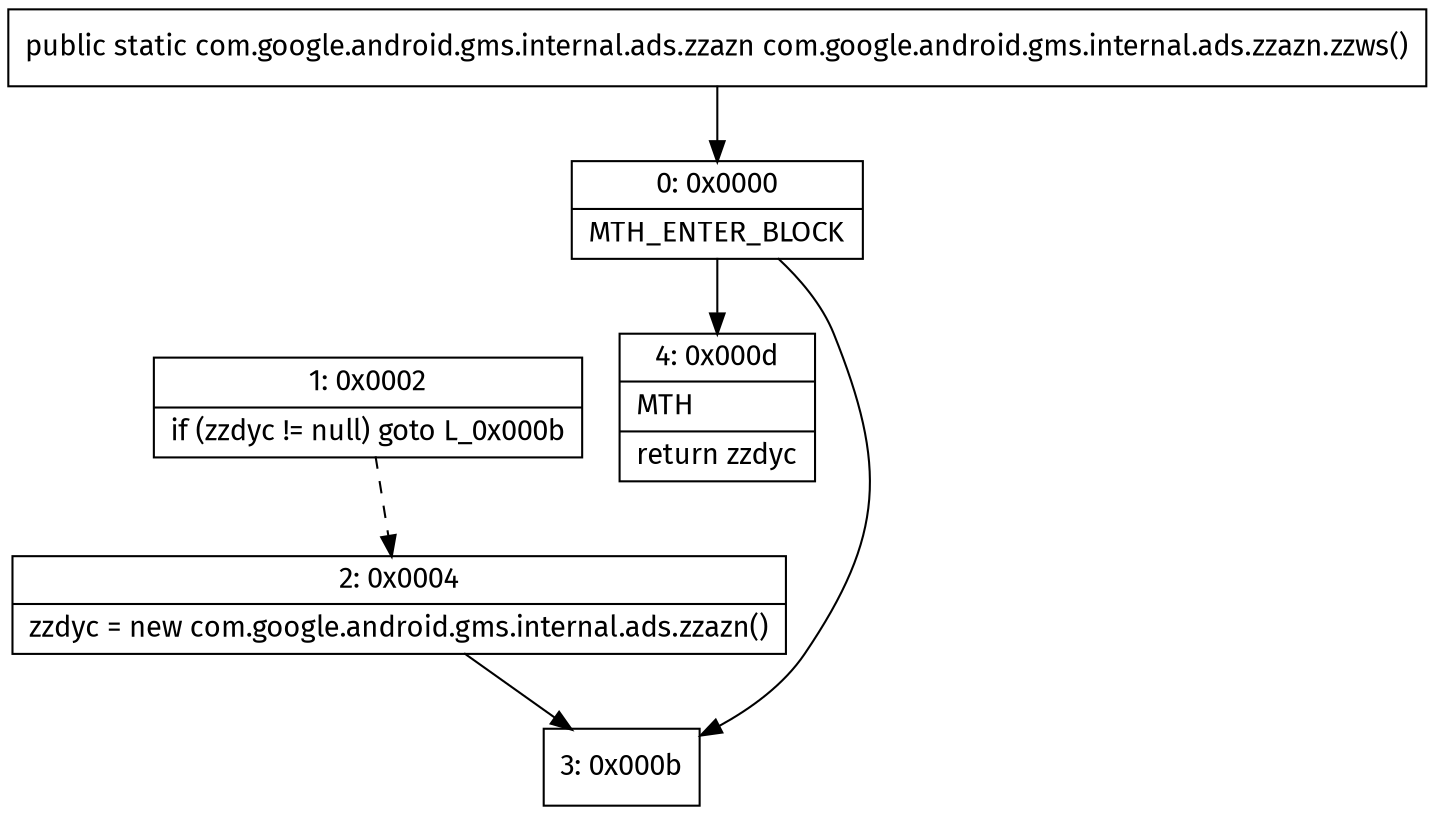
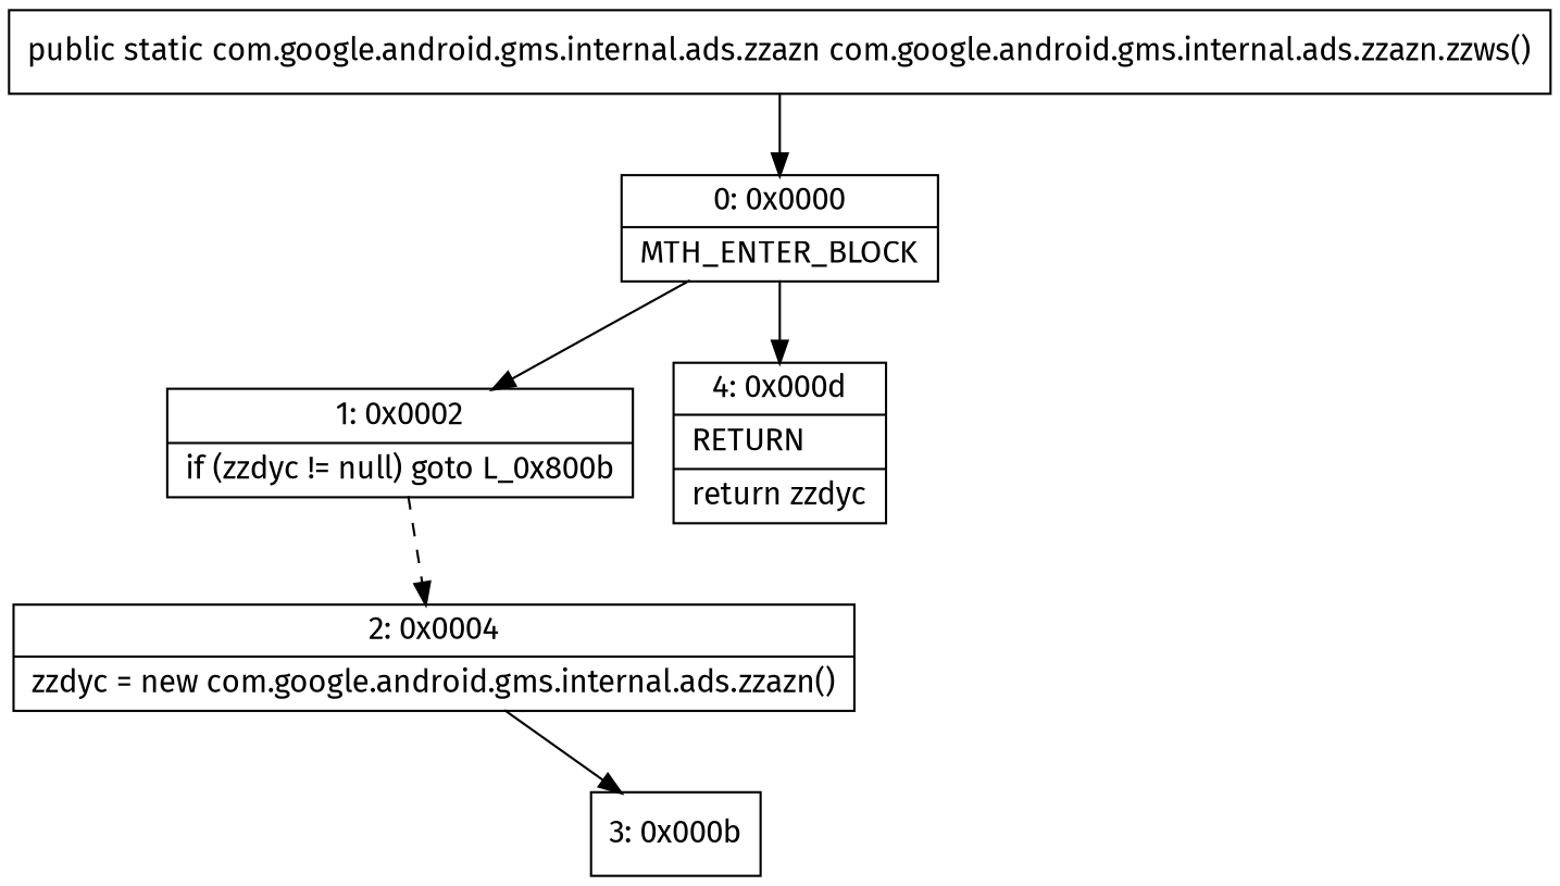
  digraph {
    fontname="Fira Sans"
    node [fontname="Fira Sans" shape=record]
    edge [fontname="Fira Sans"]
    n1 [label="{0\:\ 0x0000|MTH_ENTER_BLOCK\l}"]
-   n2 [label="{1\:\ 0x0002|if (zzdyc != null) goto L_0x000b\l}"]
-   n3 [label="{4\:\ 0x000d|MTH\l|return zzdyc\l}"]
+   n2 [label="{1\:\ 0x0002|if (zzdyc != null) goto L_0x800b\l}"]
+   n3 [label="{4\:\ 0x000d|RETURN\l|return zzdyc\l}"]
    n4 [label="{2\:\ 0x0004|zzdyc = new com.google.android.gms.internal.ads.zzazn()\l}"]
    n5 [label="{3\:\ 0x000b}"]
    n6 [label="{public static com.google.android.gms.internal.ads.zzazn com.google.android.gms.internal.ads.zzazn.zzws() }"]
-   n1 -> n5
+   n1 -> n2
    n1 -> n3
    n2 -> n4 [style=dashed]
    n4 -> n5
    n6 -> n1
  }
